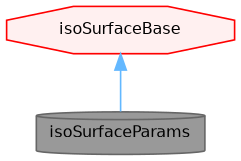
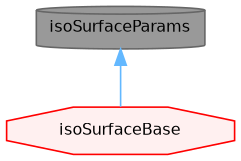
  digraph {
    node [fontname=Helvetica fontsize=10 style=filled]
    n1 [color=gray40 fillcolor=grey60 fontcolor=black height=0.2 label=isoSurfaceParams shape=cylinder width=0.4]
    n2 [color=red fillcolor="#FFF0F0" height=0.2 label=isoSurfaceBase shape=octagon width=0.4]
-   n2 -> n1 [color=steelblue1 dir=back fontname=Helvetica fontsize=10 labelfontname=Helvetica labelfontsize=10 style=solid]
+   n1 -> n2 [color=steelblue1 dir=back fontname=Helvetica fontsize=10 labelfontname=Helvetica labelfontsize=10 style=solid]
  }
